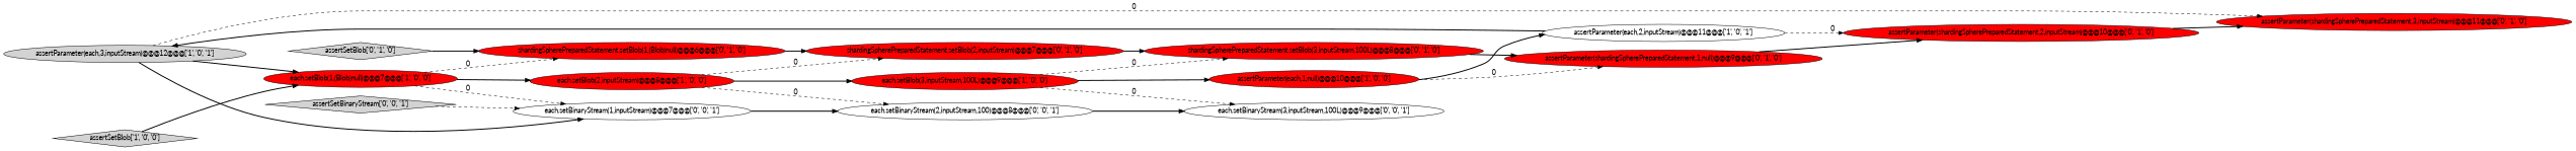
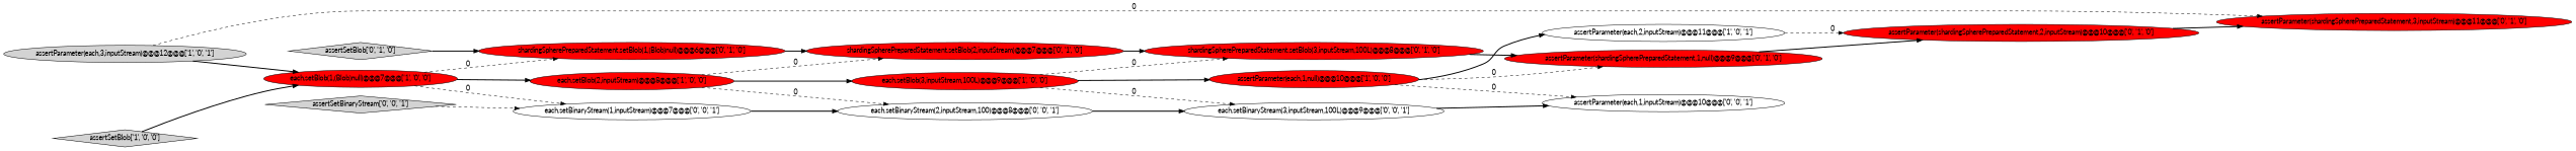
  digraph {
    fontname=Lato
    rankdir=LR
    node [fillcolor=red fontname=Lato shape=ellipse style=filled]
    edge [fontname=Lato style=bold]
    n1 [fillcolor=lightgray label="assertParameter(each,3,inputStream)@@@12@@@['1', '0', '1']"]
    n2 [fillcolor=white label="each.setBinaryStream(1,inputStream)@@@7@@@['0', '0', '1']"]
    n3 [label="assertParameter(shardingSpherePreparedStatement,3,inputStream)@@@11@@@['0', '1', '0']"]
    n4 [label="each.setBlob(1,(Blob)null)@@@7@@@['1', '0', '0']"]
    n5 [fillcolor=white label="each.setBinaryStream(2,inputStream,100)@@@8@@@['0', '0', '1']"]
    n6 [label="each.setBlob(2,inputStream)@@@8@@@['1', '0', '0']"]
    n7 [label="shardingSpherePreparedStatement.setBlob(1,(Blob)null)@@@6@@@['0', '1', '0']"]
    n8 [label="each.setBlob(3,inputStream,100L)@@@9@@@['1', '0', '0']"]
    n9 [label="shardingSpherePreparedStatement.setBlob(2,inputStream)@@@7@@@['0', '1', '0']"]
    n10 [fillcolor=white label="each.setBinaryStream(3,inputStream,100L)@@@9@@@['0', '0', '1']"]
    n11 [label="shardingSpherePreparedStatement.setBlob(3,inputStream,100L)@@@8@@@['0', '1', '0']"]
    n12 [label="assertParameter(each,1,null)@@@10@@@['1', '0', '0']"]
+   n13 [fillcolor=white label="assertParameter(each,1,inputStream)@@@10@@@['0', '0', '1']"]
    n14 [label="assertParameter(shardingSpherePreparedStatement,1,null)@@@9@@@['0', '1', '0']"]
    n15 [fillcolor=white label="assertParameter(each,2,inputStream)@@@11@@@['1', '0', '1']"]
    n16 [label="assertParameter(shardingSpherePreparedStatement,2,inputStream)@@@10@@@['0', '1', '0']"]
    n17 [fillcolor=lightgray label="assertSetBlob['0', '1', '0']" shape=diamond]
    n18 [fillcolor=lightgray label="assertSetBlob['1', '0', '0']" shape=diamond]
    n19 [fillcolor=lightgray label="assertSetBinaryStream['0', '0', '1']" shape=diamond]
-   n1 -> n2
    n1 -> n3 [label=0 style=dashed]
    n1 -> n4
    n2 -> n5
    n4 -> n2 [label=0 style=dashed]
    n4 -> n6
    n4 -> n7 [label=0 style=dashed]
    n5 -> n10
    n6 -> n5 [label=0 style=dashed]
    n6 -> n8
    n6 -> n9 [label=0 style=dashed]
    n7 -> n9
    n8 -> n10 [label=0 style=dashed]
    n8 -> n11 [label=0 style=dashed]
    n8 -> n12
    n9 -> n11
+   n10 -> n13
    n11 -> n14
+   n12 -> n13 [label=0 style=dashed]
    n12 -> n14 [label=0 style=dashed]
    n12 -> n15
    n14 -> n16
-   n15 -> n1
    n15 -> n16 [label=0 style=dashed]
    n16 -> n3
    n17 -> n7
    n18 -> n4
    n19 -> n2 [style=dashed]
  }
